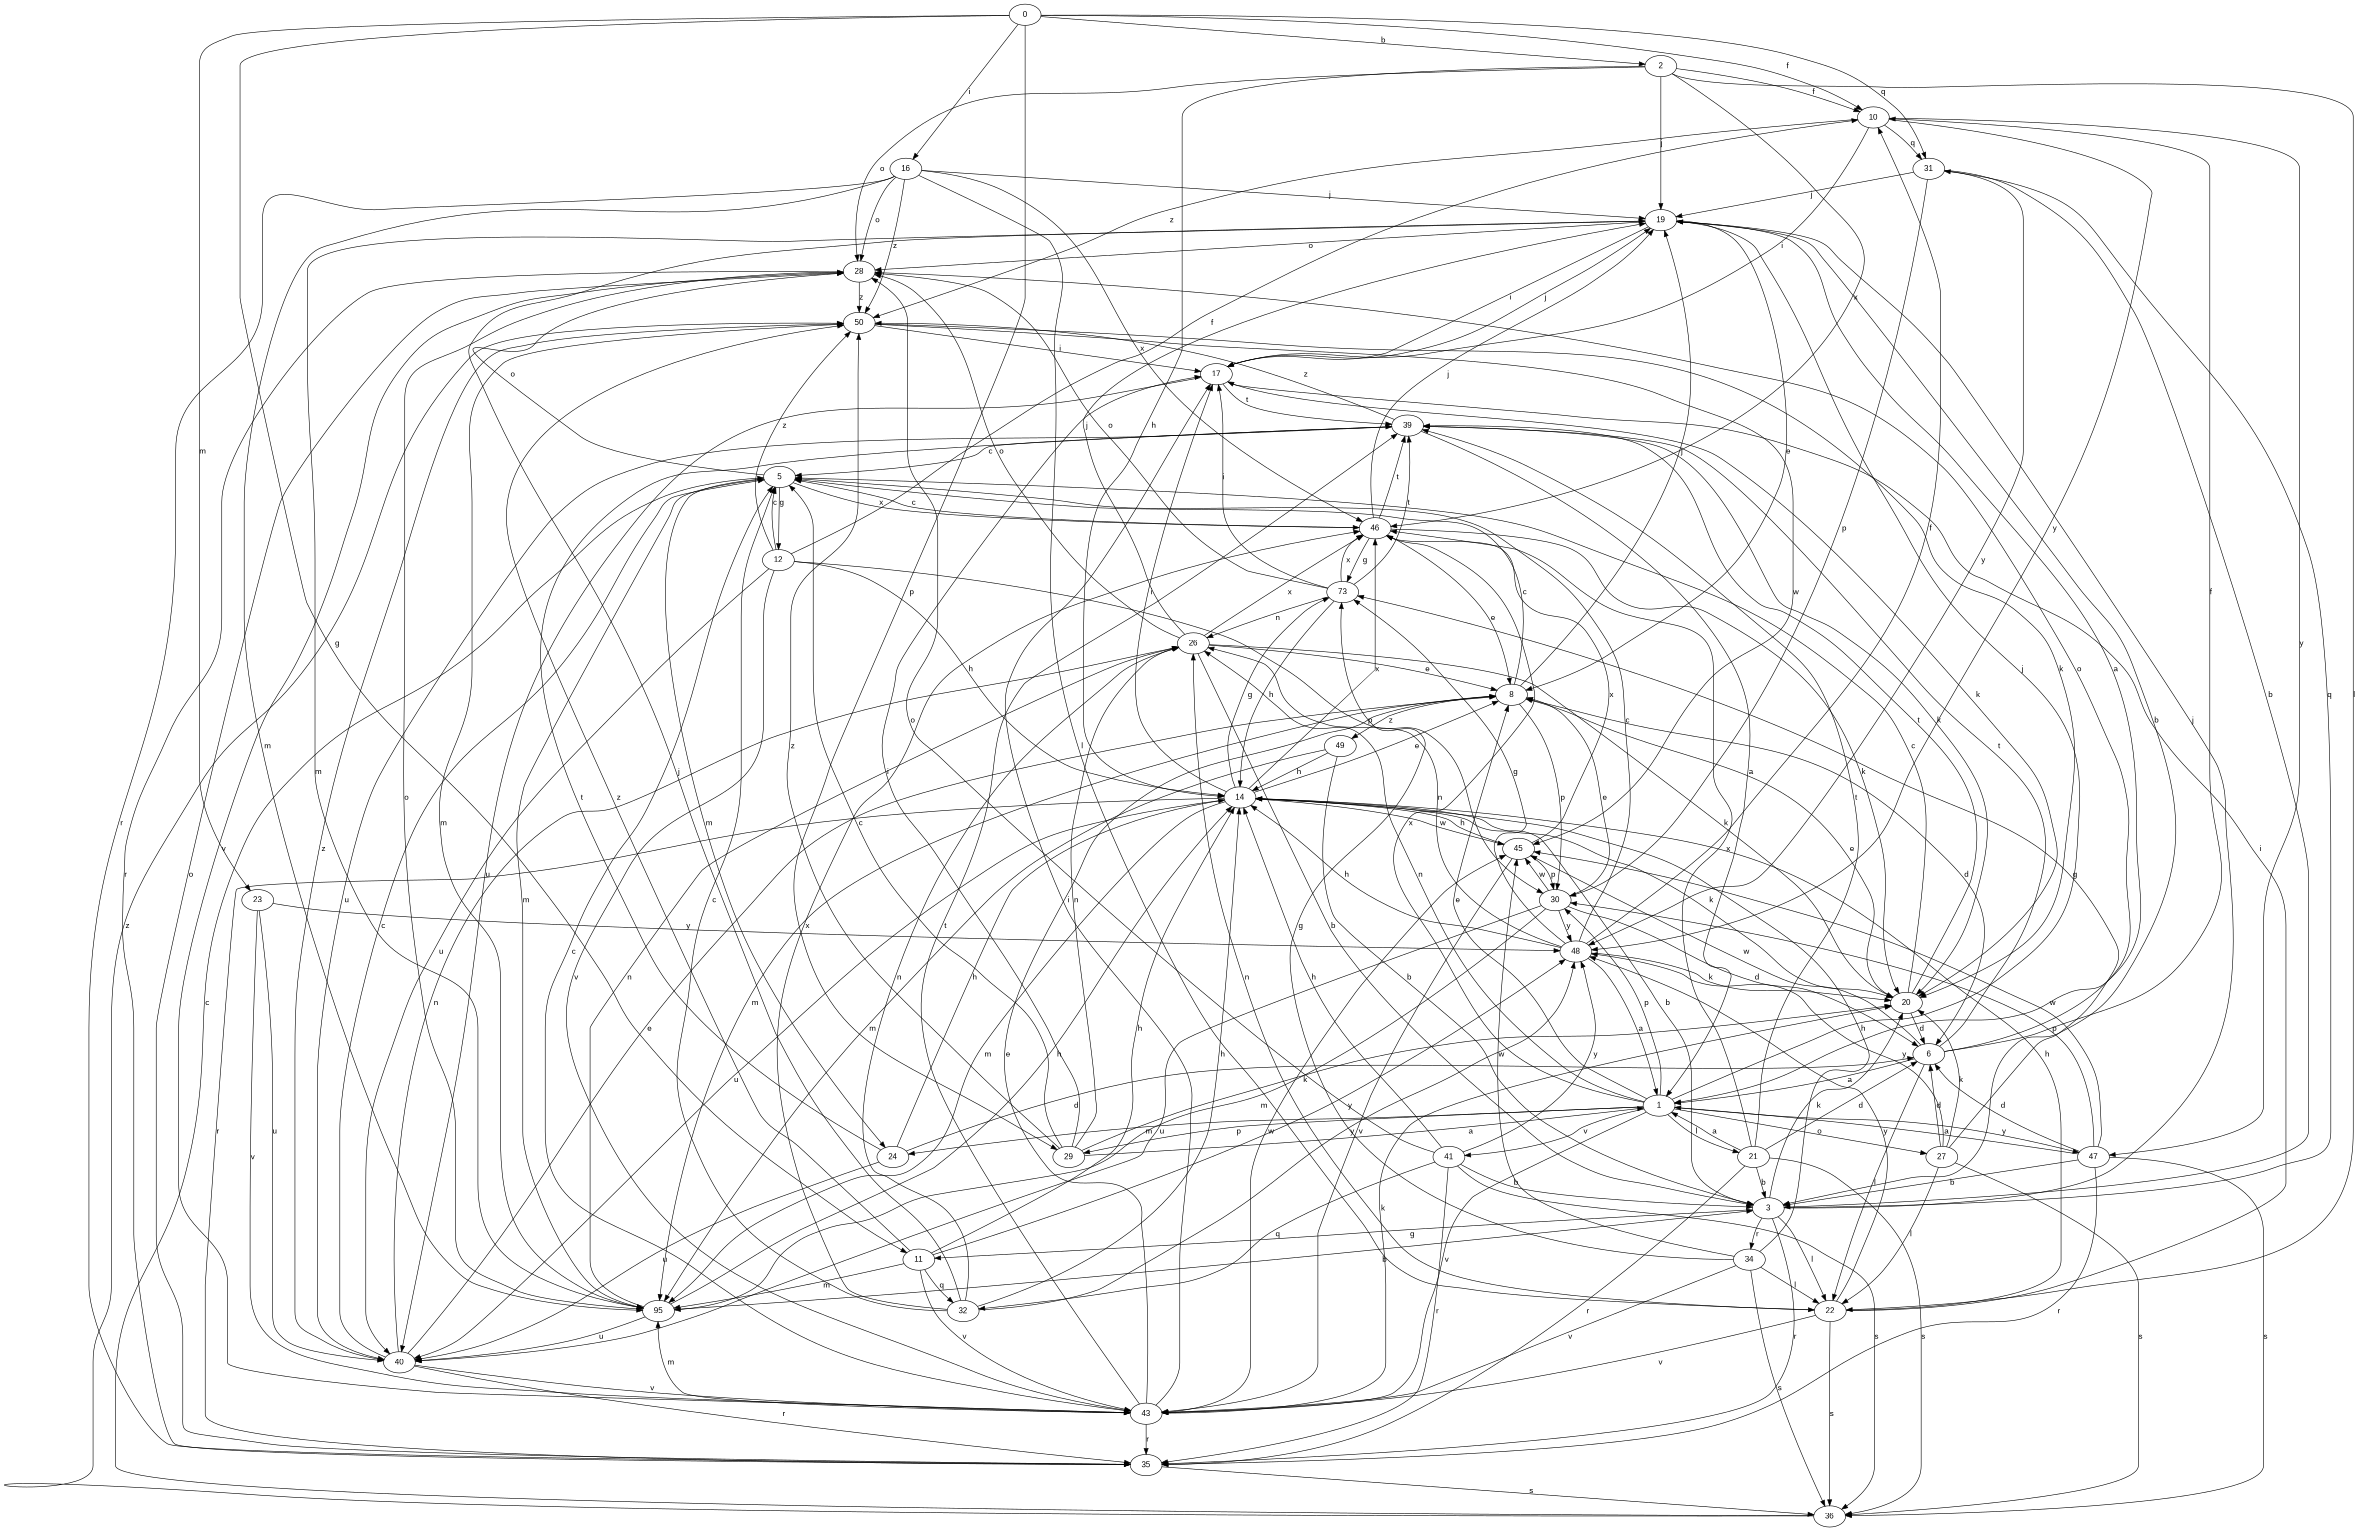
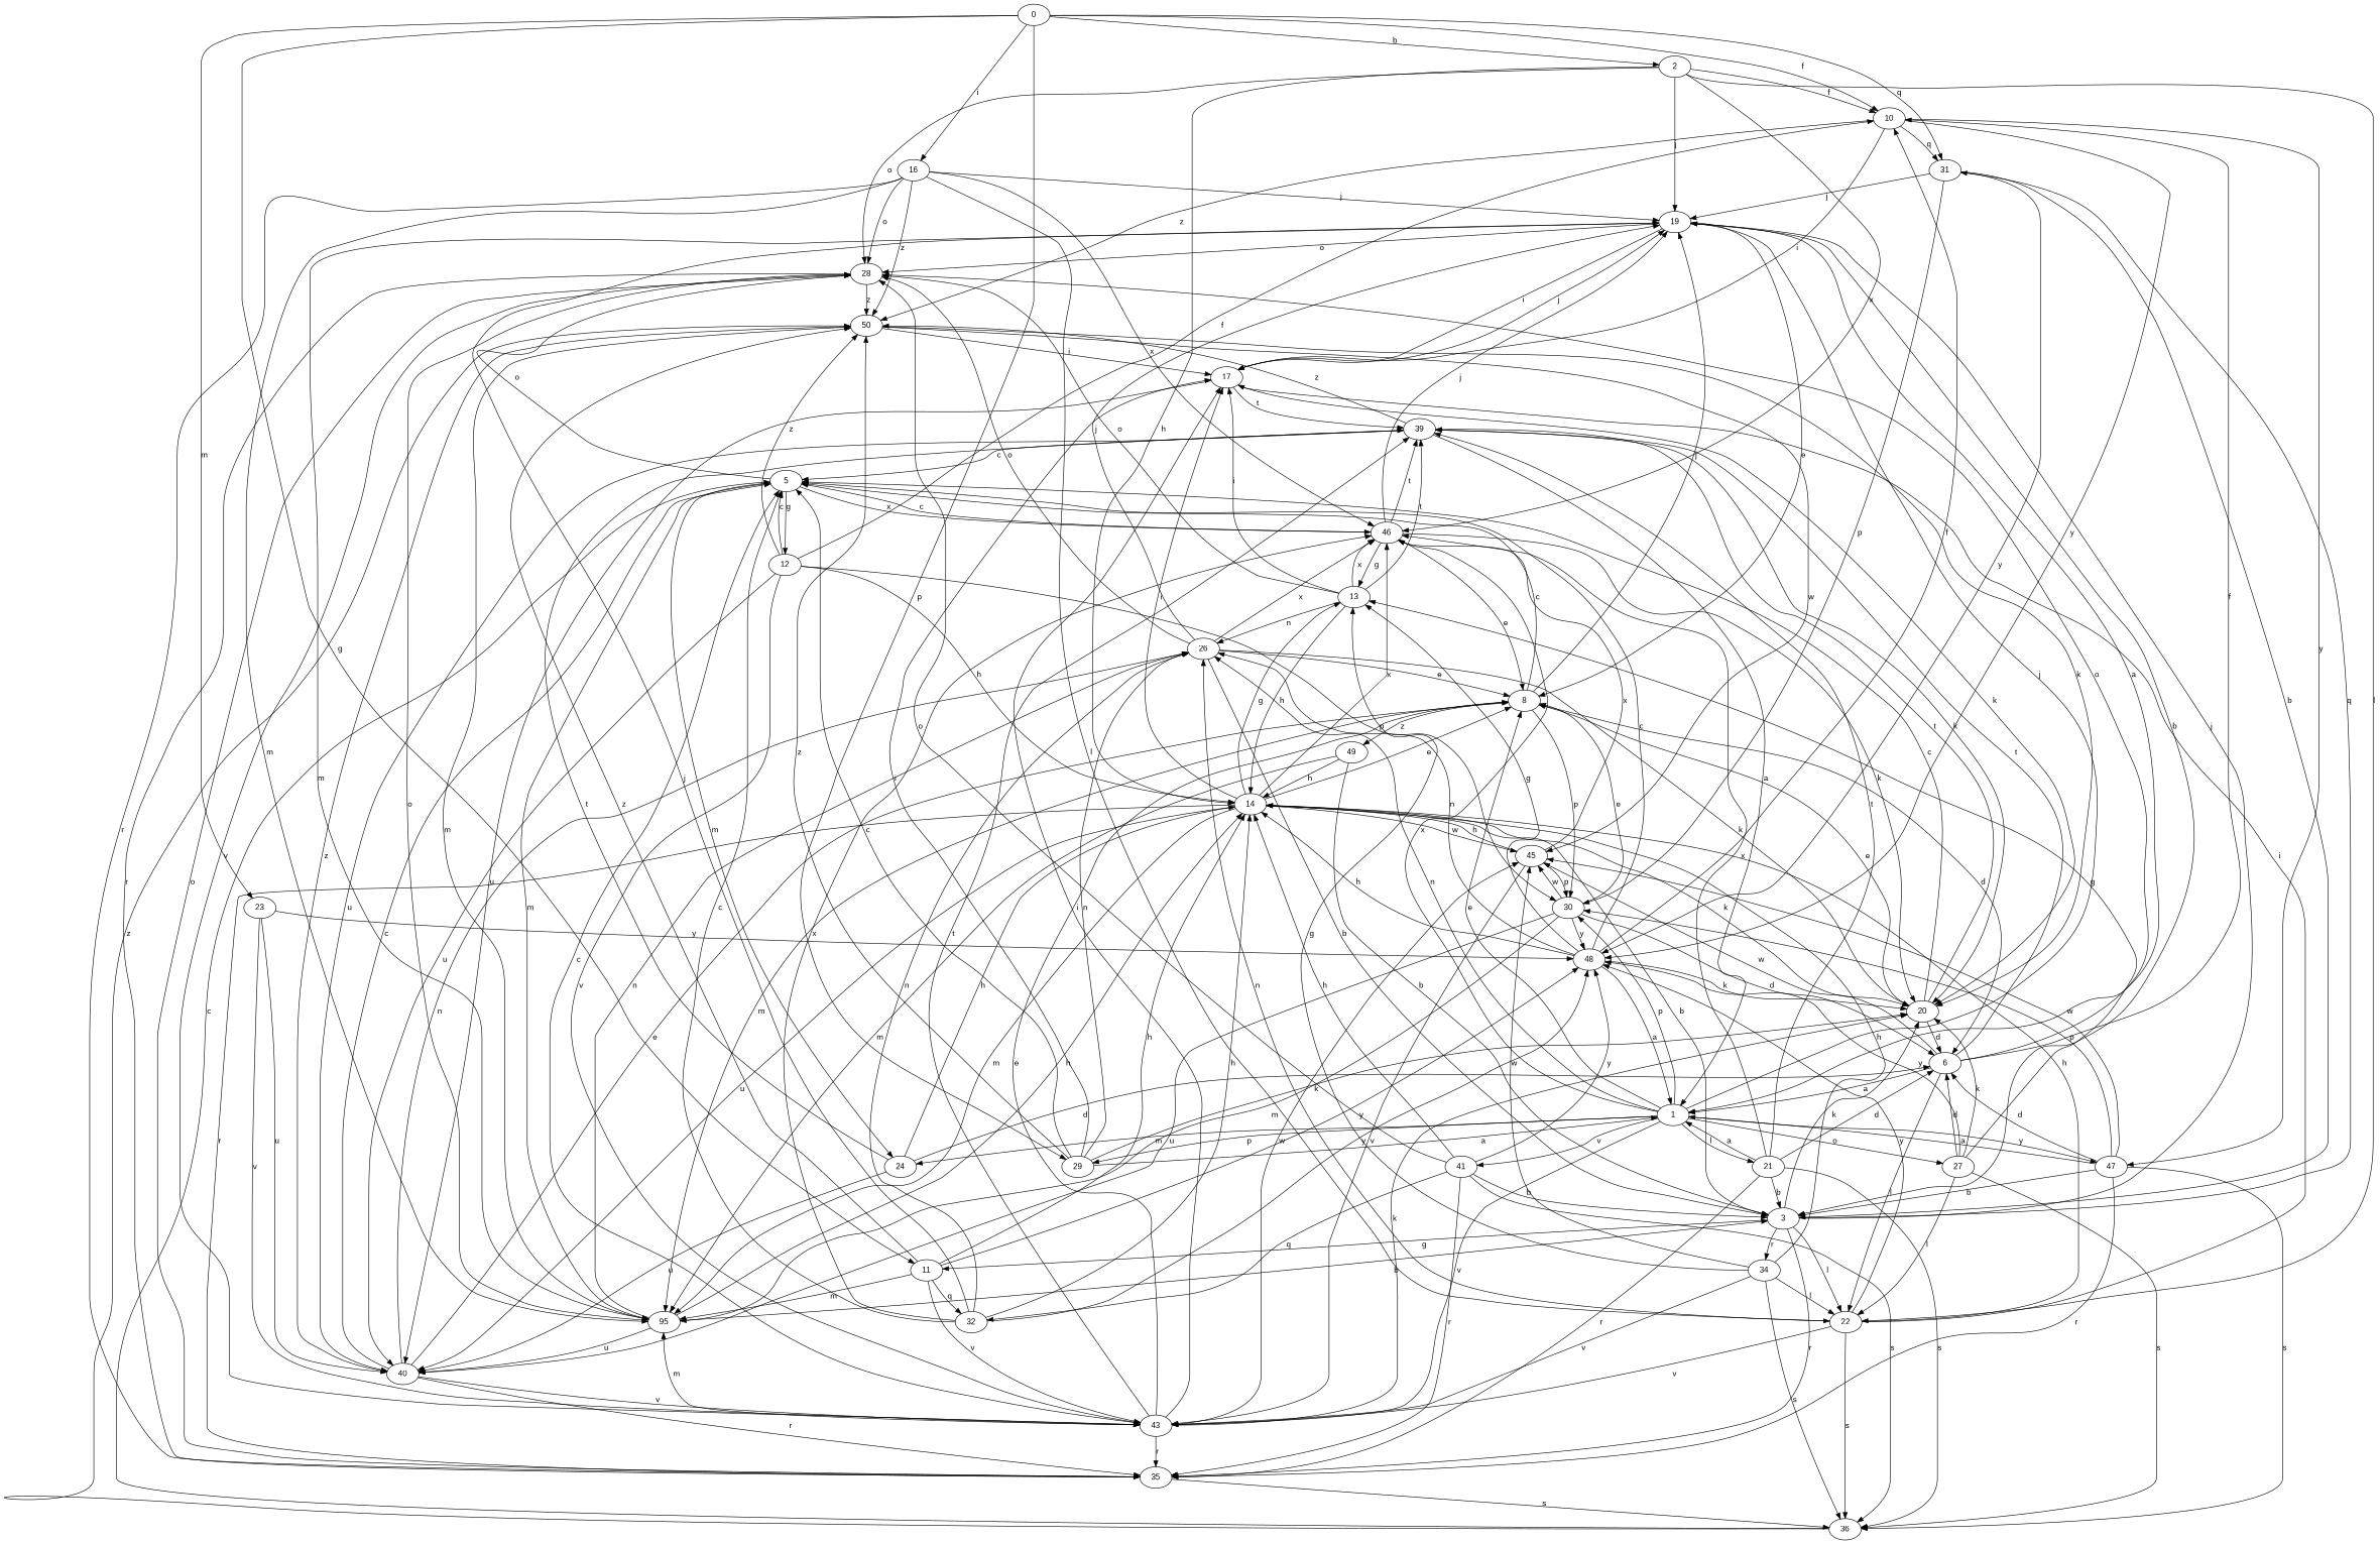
  strict digraph {
    fontname="Liberation Sans"
    node [fontname="Liberation Sans"]
    edge [fontname="Liberation Sans"]
    0
    2
    10
    11
    16
    23
    29
    31
    19
    46
    14
    22
    28
    47
    17
    48
    50
    43
    n19 [label=95]
    32
    35
    40
    1
    26
    20
    5
    30
    3
    8
    21
    24
    27
    41
    6
    49
    39
    36
-   13 [label=73]
+   13
    45
    34
    12
    0 -> 2 [label=b]
    0 -> 10 [label=f]
    0 -> 11 [label=g]
    0 -> 16 [label=i]
    0 -> 23 [label=m]
    0 -> 29 [label=p]
    0 -> 31 [label=q]
    2 -> 10 [label=f]
    2 -> 19 [label=j]
    2 -> 46 [label=x]
    2 -> 14 [label=h]
    2 -> 22 [label=l]
    2 -> 28 [label=o]
    10 -> 31 [label=q]
    10 -> 47 [label=y]
    10 -> 17 [label=i]
    10 -> 48 [label=y]
    10 -> 50 [label=z]
    11 -> 14 [label=h]
    11 -> 48 [label=y]
    11 -> 50 [label=z]
    11 -> 43 [label=v]
    11 -> n19 [label=m]
    11 -> 32 [label=q]
    16 -> 19 [label=j]
    16 -> 46 [label=x]
    16 -> 22 [label=l]
    16 -> 28 [label=o]
    16 -> 50 [label=z]
    16 -> n19 [label=m]
    16 -> 35 [label=r]
    23 -> 48 [label=y]
    23 -> 43 [label=v]
    23 -> 40 [label=u]
    29 -> 17 [label=i]
    29 -> 50 [label=z]
    29 -> 1 [label=a]
    29 -> 26 [label=n]
    29 -> 20 [label=k]
    29 -> 5 [label=c]
    31 -> 19 [label=j]
    31 -> 48 [label=y]
    31 -> 30 [label=p]
    31 -> 3 [label=b]
    19 -> 28 [label=o]
    19 -> 17 [label=i]
    19 -> n19 [label=m]
    19 -> 1 [label=a]
    19 -> 3 [label=b]
    19 -> 8 [label=e]
    46 -> 19 [label=j]
    46 -> 20 [label=k]
    46 -> 5 [label=c]
    46 -> 8 [label=e]
    46 -> 39 [label=t]
    46 -> 13 [label=g]
    14 -> 46 [label=x]
    14 -> 17 [label=i]
    14 -> n19 [label=m]
    14 -> 35 [label=r]
    14 -> 40 [label=u]
    14 -> 20 [label=k]
    14 -> 3 [label=b]
    14 -> 8 [label=e]
    14 -> 13 [label=g]
    14 -> 45 [label=w]
    22 -> 14 [label=h]
    22 -> 17 [label=i]
    22 -> 48 [label=y]
    22 -> 43 [label=v]
    22 -> 26 [label=n]
    22 -> 36 [label=s]
    28 -> 50 [label=z]
    28 -> 43 [label=v]
    28 -> 35 [label=r]
    47 -> 35 [label=r]
    47 -> 1 [label=a]
    47 -> 30 [label=p]
    47 -> 3 [label=b]
    47 -> 6 [label=d]
    47 -> 36 [label=s]
    47 -> 45 [label=w]
    17 -> 19 [label=j]
    17 -> 40 [label=u]
    17 -> 20 [label=k]
    17 -> 39 [label=t]
    48 -> 10 [label=f]
    48 -> 14 [label=h]
    48 -> 1 [label=a]
    48 -> 26 [label=n]
    48 -> 20 [label=k]
    48 -> 5 [label=c]
    48 -> 13 [label=g]
    50 -> 17 [label=i]
    50 -> n19 [label=m]
    50 -> 20 [label=k]
    50 -> 45 [label=w]
    43 -> 17 [label=i]
    43 -> n19 [label=m]
    43 -> 35 [label=r]
    43 -> 20 [label=k]
    43 -> 5 [label=c]
    43 -> 8 [label=e]
    43 -> 39 [label=t]
    43 -> 45 [label=w]
    n19 -> 14 [label=h]
    n19 -> 28 [label=o]
    n19 -> 40 [label=u]
    n19 -> 26 [label=n]
    n19 -> 3 [label=b]
    32 -> 19 [label=j]
    32 -> 46 [label=x]
    32 -> 14 [label=h]
    32 -> 48 [label=y]
    32 -> 26 [label=n]
    32 -> 5 [label=c]
    35 -> 28 [label=o]
    35 -> 36 [label=s]
    40 -> 50 [label=z]
    40 -> 43 [label=v]
    40 -> 35 [label=r]
    40 -> 26 [label=n]
    40 -> 5 [label=c]
    40 -> 8 [label=e]
    1 -> 29 [label=p]
    1 -> 19 [label=j]
    1 -> 46 [label=x]
    1 -> 47 [label=y]
    1 -> 43 [label=v]
    1 -> 26 [label=n]
    1 -> 30 [label=p]
    1 -> 8 [label=e]
    1 -> 21 [label=l]
    1 -> 24 [label=m]
    1 -> 27 [label=o]
    1 -> 41 [label=v]
    26 -> 19 [label=j]
    26 -> 46 [label=x]
    26 -> 28 [label=o]
    26 -> 20 [label=k]
    26 -> 3 [label=b]
    26 -> 8 [label=e]
    20 -> 5 [label=c]
    20 -> 8 [label=e]
    20 -> 6 [label=d]
    20 -> 39 [label=t]
    5 -> 46 [label=x]
    5 -> 28 [label=o]
    5 -> n19 [label=m]
    5 -> 24 [label=m]
    5 -> 12 [label=g]
    30 -> 48 [label=y]
    30 -> n19 [label=m]
    30 -> 40 [label=u]
    30 -> 8 [label=e]
    30 -> 6 [label=d]
    30 -> 45 [label=w]
    3 -> 11 [label=g]
    3 -> 31 [label=q]
    3 -> 19 [label=j]
    3 -> 22 [label=l]
    3 -> 35 [label=r]
    3 -> 20 [label=k]
    3 -> 34 [label=r]
    8 -> 19 [label=j]
    8 -> n19 [label=m]
    8 -> 5 [label=c]
    8 -> 30 [label=p]
    8 -> 6 [label=d]
    8 -> 49 [label=z]
    21 -> 46 [label=x]
    21 -> 35 [label=r]
    21 -> 1 [label=a]
    21 -> 3 [label=b]
    21 -> 6 [label=d]
    21 -> 39 [label=t]
    21 -> 36 [label=s]
    24 -> 14 [label=h]
    24 -> 40 [label=u]
    24 -> 6 [label=d]
    24 -> 39 [label=t]
    27 -> 22 [label=l]
    27 -> 48 [label=y]
    27 -> 20 [label=k]
    27 -> 6 [label=d]
    27 -> 36 [label=s]
    27 -> 13 [label=g]
    41 -> 14 [label=h]
    41 -> 28 [label=o]
    41 -> 48 [label=y]
    41 -> 32 [label=q]
    41 -> 35 [label=r]
    41 -> 3 [label=b]
    41 -> 36 [label=s]
    6 -> 10 [label=f]
    6 -> 22 [label=l]
    6 -> 28 [label=o]
    6 -> 1 [label=a]
    6 -> 39 [label=t]
    6 -> 45 [label=w]
    49 -> 14 [label=h]
    49 -> n19 [label=m]
    49 -> 3 [label=b]
    39 -> 50 [label=z]
    39 -> 40 [label=u]
    39 -> 1 [label=a]
    39 -> 20 [label=k]
    39 -> 5 [label=c]
    36 -> 50 [label=z]
    36 -> 5 [label=c]
    13 -> 46 [label=x]
    13 -> 14 [label=h]
    13 -> 28 [label=o]
    13 -> 17 [label=i]
    13 -> 26 [label=n]
    13 -> 39 [label=t]
    45 -> 46 [label=x]
    45 -> 14 [label=h]
    45 -> 43 [label=v]
    45 -> 30 [label=p]
    34 -> 14 [label=h]
    34 -> 22 [label=l]
    34 -> 43 [label=v]
    34 -> 36 [label=s]
    34 -> 13 [label=g]
    34 -> 45 [label=w]
    12 -> 10 [label=f]
    12 -> 14 [label=h]
    12 -> 50 [label=z]
    12 -> 43 [label=v]
    12 -> 40 [label=u]
    12 -> 5 [label=c]
    12 -> 30 [label=p]
  }
